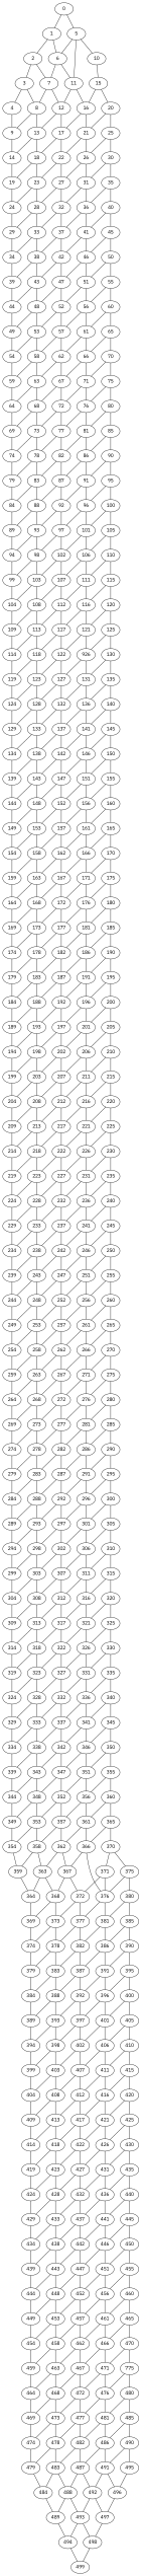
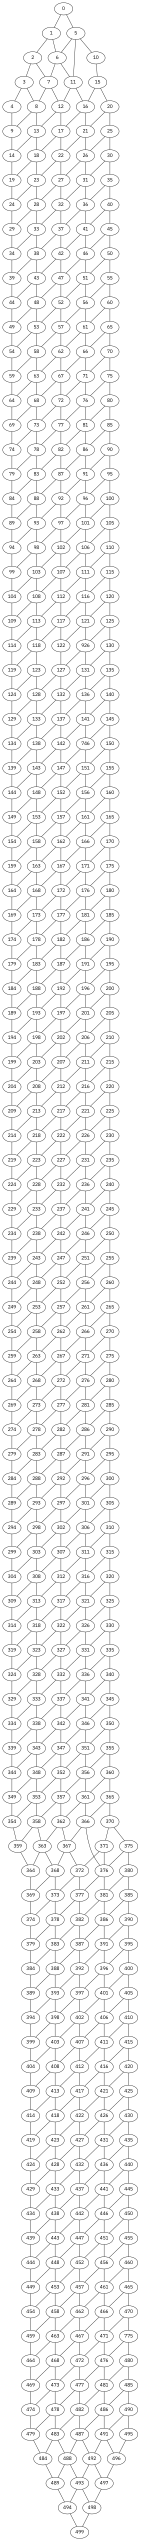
  graph {
    fontname="IBM Plex Sans"
    node [fontname="IBM Plex Sans"]
    edge [fontname="IBM Plex Sans"]
    n1 [label=0]
    n2 [label=1]
    n3 [label=5]
    n4 [label=2]
    n5 [label=6]
    n6 [label=10]
    n7 [label=11]
    n8 [label=3]
    n9 [label=7]
    n10 [label=4]
    n11 [label=8]
    n12 [label=12]
    n13 [label=9]
    n14 [label=13]
    n15 [label=14]
    n16 [label=15]
    n17 [label=16]
    n18 [label=17]
    n19 [label=18]
    n20 [label=19]
    n21 [label=20]
    n22 [label=21]
    n23 [label=22]
    n24 [label=23]
    n25 [label=24]
    n26 [label=25]
    n27 [label=26]
    n28 [label=27]
    n29 [label=28]
    n30 [label=29]
    n31 [label=30]
    n32 [label=31]
    n33 [label=32]
    n34 [label=33]
    n35 [label=34]
    n36 [label=35]
    n37 [label=36]
    n38 [label=37]
    n39 [label=38]
    n40 [label=39]
    n41 [label=40]
    n42 [label=41]
    n43 [label=42]
    n44 [label=43]
    n45 [label=44]
    n46 [label=45]
    n47 [label=46]
    n48 [label=47]
    n49 [label=48]
    n50 [label=49]
    n51 [label=50]
    n52 [label=51]
    n53 [label=52]
    n54 [label=53]
    n55 [label=54]
    n56 [label=55]
    n57 [label=56]
    n58 [label=57]
    n59 [label=58]
    n60 [label=59]
    n61 [label=60]
    n62 [label=61]
    n63 [label=62]
    n64 [label=63]
    n65 [label=64]
    n66 [label=65]
    n67 [label=66]
    n68 [label=67]
    n69 [label=68]
    n70 [label=69]
    n71 [label=70]
    n72 [label=71]
    n73 [label=72]
    n74 [label=73]
    n75 [label=74]
    n76 [label=75]
    n77 [label=76]
    n78 [label=77]
    n79 [label=78]
    n80 [label=79]
    n81 [label=80]
    n82 [label=81]
    n83 [label=82]
    n84 [label=83]
    n85 [label=84]
    n86 [label=85]
    n87 [label=86]
    n88 [label=87]
    n89 [label=88]
    n90 [label=89]
    n91 [label=90]
    n92 [label=91]
    n93 [label=92]
    n94 [label=93]
    n95 [label=94]
    n96 [label=95]
    n97 [label=96]
    n98 [label=97]
    n99 [label=98]
    n100 [label=99]
    n101 [label=100]
    n102 [label=101]
    n103 [label=102]
    n104 [label=103]
    n105 [label=104]
    n106 [label=105]
    n107 [label=106]
    n108 [label=107]
    n109 [label=108]
    n110 [label=109]
    n111 [label=110]
    n112 [label=111]
    n113 [label=112]
    n114 [label=113]
    n115 [label=114]
    n116 [label=115]
    n117 [label=116]
    n118 [label=117]
    n119 [label=118]
    n120 [label=119]
    n121 [label=120]
    n122 [label=121]
    n123 [label=122]
    n124 [label=123]
    n125 [label=124]
    n126 [label=125]
    n127 [label=926]
    n128 [label=127]
    n129 [label=128]
    n130 [label=129]
    n131 [label=130]
    n132 [label=131]
    n133 [label=132]
    n134 [label=133]
    n135 [label=134]
    n136 [label=135]
    n137 [label=136]
    n138 [label=137]
    n139 [label=138]
    n140 [label=139]
    n141 [label=140]
    n142 [label=141]
    n143 [label=142]
    n144 [label=143]
    n145 [label=144]
    n146 [label=145]
-   n147 [label=146]
+   n147 [label=746]
    n148 [label=147]
    n149 [label=148]
    n150 [label=149]
    n151 [label=150]
    n152 [label=151]
    n153 [label=152]
    n154 [label=153]
    n155 [label=154]
    n156 [label=155]
    n157 [label=156]
    n158 [label=157]
    n159 [label=158]
    n160 [label=159]
    n161 [label=160]
    n162 [label=161]
    n163 [label=162]
    n164 [label=163]
    n165 [label=164]
    n166 [label=165]
    n167 [label=166]
    n168 [label=167]
    n169 [label=168]
    n170 [label=169]
    n171 [label=170]
    n172 [label=171]
    n173 [label=172]
    n174 [label=173]
    n175 [label=174]
    n176 [label=175]
    n177 [label=176]
    n178 [label=177]
    n179 [label=178]
    n180 [label=179]
    n181 [label=180]
    n182 [label=181]
    n183 [label=182]
    n184 [label=183]
    n185 [label=184]
    n186 [label=185]
    n187 [label=186]
    n188 [label=187]
    n189 [label=188]
    n190 [label=189]
    n191 [label=190]
    n192 [label=191]
    n193 [label=192]
    n194 [label=193]
    n195 [label=194]
    n196 [label=195]
    n197 [label=196]
    n198 [label=197]
    n199 [label=198]
    n200 [label=199]
    n201 [label=200]
    n202 [label=201]
    n203 [label=202]
    n204 [label=203]
    n205 [label=204]
    n206 [label=205]
    n207 [label=206]
    n208 [label=207]
    n209 [label=208]
    n210 [label=209]
    n211 [label=210]
    n212 [label=211]
    n213 [label=212]
    n214 [label=213]
    n215 [label=214]
    n216 [label=215]
    n217 [label=216]
    n218 [label=217]
    n219 [label=218]
    n220 [label=219]
    n221 [label=220]
    n222 [label=221]
    n223 [label=222]
    n224 [label=223]
    n225 [label=224]
    n226 [label=225]
    n227 [label=226]
    n228 [label=227]
    n229 [label=228]
    n230 [label=229]
    n231 [label=230]
    n232 [label=231]
    n233 [label=232]
    n234 [label=233]
    n235 [label=234]
    n236 [label=235]
    n237 [label=236]
    n238 [label=237]
    n239 [label=238]
    n240 [label=239]
    n241 [label=240]
    n242 [label=241]
    n243 [label=242]
    n244 [label=243]
    n245 [label=244]
    n246 [label=245]
    n247 [label=246]
    n248 [label=247]
    n249 [label=248]
    n250 [label=249]
    n251 [label=250]
    n252 [label=251]
    n253 [label=252]
    n254 [label=253]
    n255 [label=254]
    n256 [label=255]
    n257 [label=256]
    n258 [label=257]
    n259 [label=258]
    n260 [label=259]
    n261 [label=260]
    n262 [label=261]
    n263 [label=262]
    n264 [label=263]
    n265 [label=264]
    n266 [label=265]
    n267 [label=266]
    n268 [label=267]
    n269 [label=268]
    n270 [label=269]
    n271 [label=270]
    n272 [label=271]
    n273 [label=272]
    n274 [label=273]
    n275 [label=274]
    n276 [label=275]
    n277 [label=276]
    n278 [label=277]
    n279 [label=278]
    n280 [label=279]
    n281 [label=280]
    n282 [label=281]
    n283 [label=282]
    n284 [label=283]
    n285 [label=284]
    n286 [label=285]
    n287 [label=286]
    n288 [label=287]
    n289 [label=288]
    n290 [label=289]
    n291 [label=290]
    n292 [label=291]
    n293 [label=292]
    n294 [label=293]
    n295 [label=294]
    n296 [label=295]
    n297 [label=296]
    n298 [label=297]
    n299 [label=298]
    n300 [label=299]
    n301 [label=300]
    n302 [label=301]
    n303 [label=302]
    n304 [label=303]
    n305 [label=304]
    n306 [label=305]
    n307 [label=306]
    n308 [label=307]
    n309 [label=308]
    n310 [label=309]
    n311 [label=310]
    n312 [label=311]
    n313 [label=312]
    n314 [label=313]
    n315 [label=314]
    n316 [label=315]
    n317 [label=316]
    n318 [label=317]
    n319 [label=318]
    n320 [label=319]
    n321 [label=320]
    n322 [label=321]
    n323 [label=322]
    n324 [label=323]
    n325 [label=324]
    n326 [label=325]
    n327 [label=326]
    n328 [label=327]
    n329 [label=328]
    n330 [label=329]
    n331 [label=330]
    n332 [label=331]
    n333 [label=332]
    n334 [label=333]
    n335 [label=334]
    n336 [label=335]
    n337 [label=336]
    n338 [label=337]
    n339 [label=338]
    n340 [label=339]
    n341 [label=340]
    n342 [label=341]
    n343 [label=342]
    n344 [label=343]
    n345 [label=344]
    n346 [label=345]
    n347 [label=346]
    n348 [label=347]
    n349 [label=348]
    n350 [label=349]
    n351 [label=350]
    n352 [label=351]
    n353 [label=352]
    n354 [label=353]
    n355 [label=354]
    n356 [label=355]
    n357 [label=356]
    n358 [label=357]
    n359 [label=358]
    n360 [label=359]
    n361 [label=360]
    n362 [label=361]
    n363 [label=362]
    n364 [label=363]
    n365 [label=364]
    n366 [label=365]
    n367 [label=366]
    n368 [label=367]
    n369 [label=368]
    n370 [label=369]
    n371 [label=370]
    n372 [label=376]
    n373 [label=372]
    n374 [label=373]
    n375 [label=374]
    n376 [label=371]
    n377 [label=375]
    n378 [label=377]
    n379 [label=378]
    n380 [label=379]
    n381 [label=380]
    n382 [label=381]
    n383 [label=382]
    n384 [label=383]
    n385 [label=384]
    n386 [label=385]
    n387 [label=386]
    n388 [label=387]
    n389 [label=388]
    n390 [label=389]
    n391 [label=390]
    n392 [label=391]
    n393 [label=392]
    n394 [label=393]
    n395 [label=394]
    n396 [label=395]
    n397 [label=396]
    n398 [label=397]
    n399 [label=398]
    n400 [label=399]
    n401 [label=400]
    n402 [label=401]
    n403 [label=402]
    n404 [label=403]
    n405 [label=404]
    n406 [label=405]
    n407 [label=406]
    n408 [label=407]
    n409 [label=408]
    n410 [label=409]
    n411 [label=410]
    n412 [label=411]
    n413 [label=412]
    n414 [label=413]
    n415 [label=414]
    n416 [label=415]
    n417 [label=416]
    n418 [label=417]
    n419 [label=418]
    n420 [label=419]
    n421 [label=420]
    n422 [label=421]
    n423 [label=422]
    n424 [label=423]
    n425 [label=424]
    n426 [label=425]
    n427 [label=426]
    n428 [label=427]
    n429 [label=428]
    n430 [label=429]
    n431 [label=430]
    n432 [label=431]
    n433 [label=432]
    n434 [label=433]
    n435 [label=434]
    n436 [label=435]
    n437 [label=436]
    n438 [label=437]
    n439 [label=438]
    n440 [label=439]
    n441 [label=440]
    n442 [label=441]
    n443 [label=442]
    n444 [label=443]
    n445 [label=444]
    n446 [label=445]
    n447 [label=446]
    n448 [label=447]
    n449 [label=448]
    n450 [label=449]
    n451 [label=450]
    n452 [label=451]
    n453 [label=452]
    n454 [label=453]
    n455 [label=454]
    n456 [label=455]
    n457 [label=456]
    n458 [label=457]
    n459 [label=458]
    n460 [label=459]
    n461 [label=460]
    n462 [label=461]
    n463 [label=462]
    n464 [label=463]
    n465 [label=464]
    n466 [label=465]
    n467 [label=466]
    n468 [label=467]
    n469 [label=468]
    n470 [label=469]
    n471 [label=470]
    n472 [label=471]
    n473 [label=472]
    n474 [label=473]
    n475 [label=474]
    n476 [label=775]
    n477 [label=476]
    n478 [label=477]
    n479 [label=478]
    n480 [label=479]
    n481 [label=480]
    n482 [label=481]
    n483 [label=482]
    n484 [label=483]
    n485 [label=484]
    n486 [label=485]
    n487 [label=486]
    n488 [label=487]
    n489 [label=488]
    n490 [label=489]
    n491 [label=490]
    n492 [label=491]
    n493 [label=492]
    n494 [label=493]
    n495 [label=494]
    n496 [label=495]
    n497 [label=496]
    n498 [label=497]
    n499 [label=498]
    n500 [label=499]
    n1 -- n2
    n1 -- n3
    n2 -- n4
    n2 -- n5
    n3 -- n5
    n3 -- n6
    n3 -- n7
    n4 -- n8
    n4 -- n9
    n5 -- n7
    n5 -- n9
    n6 -- n16
    n7 -- n12
    n7 -- n17
    n8 -- n10
    n8 -- n11
    n9 -- n11
    n9 -- n12
    n10 -- n13
    n11 -- n13
    n11 -- n14
    n12 -- n14
    n12 -- n18
    n13 -- n15
    n14 -- n15
    n14 -- n19
    n15 -- n20
    n16 -- n17
    n16 -- n21
    n17 -- n18
    n17 -- n22
    n18 -- n19
    n18 -- n23
    n19 -- n20
    n19 -- n24
    n20 -- n25
    n21 -- n22
    n21 -- n26
    n22 -- n23
    n22 -- n27
    n23 -- n24
    n23 -- n28
    n24 -- n25
    n24 -- n29
    n25 -- n30
    n26 -- n27
    n26 -- n31
    n27 -- n28
    n27 -- n32
    n28 -- n29
    n28 -- n33
    n29 -- n30
    n29 -- n34
    n30 -- n35
    n31 -- n32
    n31 -- n36
    n32 -- n33
    n32 -- n37
    n33 -- n34
    n33 -- n38
    n34 -- n35
    n34 -- n39
    n35 -- n40
    n36 -- n37
    n36 -- n41
    n37 -- n38
    n37 -- n42
    n38 -- n39
    n38 -- n43
    n39 -- n40
    n39 -- n44
    n40 -- n45
    n41 -- n42
    n41 -- n46
    n42 -- n43
    n42 -- n47
    n43 -- n44
    n43 -- n48
    n44 -- n45
    n44 -- n49
    n45 -- n50
    n46 -- n47
    n46 -- n51
    n47 -- n48
    n47 -- n52
    n48 -- n49
    n48 -- n53
    n49 -- n50
    n49 -- n54
    n50 -- n55
    n51 -- n52
    n51 -- n56
    n52 -- n53
    n52 -- n57
    n53 -- n54
    n53 -- n58
    n54 -- n55
    n54 -- n59
    n55 -- n60
    n56 -- n57
    n56 -- n61
    n57 -- n58
    n57 -- n62
    n58 -- n59
    n58 -- n63
    n59 -- n60
    n59 -- n64
    n60 -- n65
    n61 -- n62
    n61 -- n66
    n62 -- n63
    n62 -- n67
    n63 -- n64
    n63 -- n68
    n64 -- n65
    n64 -- n69
    n65 -- n70
    n66 -- n67
    n66 -- n71
    n67 -- n68
    n67 -- n72
    n68 -- n69
    n68 -- n73
    n69 -- n70
    n69 -- n74
    n70 -- n75
    n71 -- n72
    n71 -- n76
    n72 -- n73
    n72 -- n77
    n73 -- n74
    n73 -- n78
    n74 -- n75
    n74 -- n79
    n75 -- n80
    n76 -- n77
    n76 -- n81
    n77 -- n78
    n77 -- n82
    n78 -- n79
    n78 -- n83
    n79 -- n80
    n79 -- n84
    n80 -- n85
    n81 -- n82
    n81 -- n86
    n82 -- n83
    n82 -- n87
    n83 -- n84
    n83 -- n88
    n84 -- n85
    n84 -- n89
    n85 -- n90
    n86 -- n87
    n86 -- n91
    n87 -- n88
    n87 -- n92
    n88 -- n89
    n88 -- n93
    n89 -- n90
    n89 -- n94
    n90 -- n95
    n91 -- n92
    n91 -- n96
    n92 -- n93
    n92 -- n97
    n93 -- n94
    n93 -- n98
    n94 -- n95
    n94 -- n99
    n95 -- n100
    n96 -- n97
    n96 -- n101
    n97 -- n98
    n97 -- n102
    n98 -- n99
    n98 -- n103
    n99 -- n100
    n99 -- n104
    n100 -- n105
    n101 -- n102
    n101 -- n106
    n102 -- n103
    n102 -- n107
    n103 -- n104
    n103 -- n108
    n104 -- n105
    n104 -- n109
    n105 -- n110
    n106 -- n107
    n106 -- n111
    n107 -- n108
    n107 -- n112
    n108 -- n109
    n108 -- n113
    n109 -- n110
    n109 -- n114
    n110 -- n115
    n111 -- n112
    n111 -- n116
    n112 -- n113
    n112 -- n117
    n113 -- n114
    n113 -- n118
    n114 -- n115
    n114 -- n119
    n115 -- n120
    n116 -- n117
    n116 -- n121
    n117 -- n118
    n117 -- n122
    n118 -- n119
    n118 -- n123
    n119 -- n120
    n119 -- n124
    n120 -- n125
    n121 -- n122
    n121 -- n126
    n122 -- n123
    n122 -- n127
-   n123 -- n124
    n123 -- n128
    n124 -- n125
    n124 -- n129
    n125 -- n130
    n126 -- n127
    n126 -- n131
    n127 -- n128
    n127 -- n132
    n128 -- n129
    n128 -- n133
    n129 -- n130
    n129 -- n134
    n130 -- n135
    n131 -- n132
    n131 -- n136
    n132 -- n133
    n132 -- n137
    n133 -- n134
    n133 -- n138
    n134 -- n135
    n134 -- n139
    n135 -- n140
    n136 -- n137
    n136 -- n141
    n137 -- n138
    n137 -- n142
    n138 -- n139
    n138 -- n143
    n139 -- n140
    n139 -- n144
    n140 -- n145
    n141 -- n142
    n141 -- n146
    n142 -- n143
    n142 -- n147
    n143 -- n144
    n143 -- n148
    n144 -- n145
    n144 -- n149
    n145 -- n150
    n146 -- n147
    n146 -- n151
    n147 -- n148
    n147 -- n152
    n148 -- n149
    n148 -- n153
    n149 -- n150
    n149 -- n154
    n150 -- n155
    n151 -- n152
    n151 -- n156
    n152 -- n153
    n152 -- n157
    n153 -- n154
    n153 -- n158
    n154 -- n155
    n154 -- n159
    n155 -- n160
    n156 -- n157
    n156 -- n161
    n157 -- n158
    n157 -- n162
    n158 -- n159
    n158 -- n163
    n159 -- n160
    n159 -- n164
    n160 -- n165
    n161 -- n162
    n161 -- n166
    n162 -- n163
    n162 -- n167
    n163 -- n164
    n163 -- n168
    n164 -- n165
    n164 -- n169
    n165 -- n170
    n166 -- n167
    n166 -- n171
    n167 -- n168
    n167 -- n172
    n168 -- n169
    n168 -- n173
    n169 -- n170
    n169 -- n174
    n170 -- n175
    n171 -- n172
    n171 -- n176
    n172 -- n173
    n172 -- n177
    n173 -- n174
    n173 -- n178
    n174 -- n175
    n174 -- n179
    n175 -- n180
    n176 -- n177
    n176 -- n181
    n177 -- n178
    n177 -- n182
    n178 -- n179
    n178 -- n183
    n179 -- n180
    n179 -- n184
    n180 -- n185
    n181 -- n182
    n181 -- n186
    n182 -- n183
    n182 -- n187
    n183 -- n184
    n183 -- n188
    n184 -- n185
    n184 -- n189
    n185 -- n190
    n186 -- n187
    n186 -- n191
    n187 -- n188
    n187 -- n192
    n188 -- n189
    n188 -- n193
    n189 -- n190
    n189 -- n194
    n190 -- n195
    n191 -- n192
    n191 -- n196
    n192 -- n193
    n192 -- n197
    n193 -- n194
    n193 -- n198
    n194 -- n195
    n194 -- n199
    n195 -- n200
    n196 -- n197
    n196 -- n201
    n197 -- n198
    n197 -- n202
    n198 -- n199
    n198 -- n203
    n199 -- n200
    n199 -- n204
    n200 -- n205
    n201 -- n202
    n201 -- n206
    n202 -- n203
    n202 -- n207
    n203 -- n204
    n203 -- n208
    n204 -- n205
    n204 -- n209
    n205 -- n210
    n206 -- n207
    n206 -- n211
    n207 -- n208
    n207 -- n212
    n208 -- n209
    n208 -- n213
    n209 -- n210
    n209 -- n214
    n210 -- n215
    n211 -- n212
    n211 -- n216
    n212 -- n213
    n212 -- n217
    n213 -- n214
    n213 -- n218
    n214 -- n215
    n214 -- n219
    n215 -- n220
    n216 -- n217
    n216 -- n221
    n217 -- n218
    n217 -- n222
    n218 -- n219
    n218 -- n223
    n219 -- n220
    n219 -- n224
    n220 -- n225
    n221 -- n222
    n221 -- n226
    n222 -- n223
    n222 -- n227
    n223 -- n224
    n223 -- n228
    n224 -- n225
    n224 -- n229
    n225 -- n230
    n226 -- n227
    n226 -- n231
    n227 -- n228
    n227 -- n232
    n228 -- n229
    n228 -- n233
    n229 -- n230
    n229 -- n234
    n230 -- n235
    n231 -- n232
    n231 -- n236
    n232 -- n233
    n232 -- n237
    n233 -- n234
    n233 -- n238
    n234 -- n235
    n234 -- n239
    n235 -- n240
    n236 -- n237
    n236 -- n241
    n237 -- n238
    n237 -- n242
    n238 -- n239
    n238 -- n243
    n239 -- n240
    n239 -- n244
    n240 -- n245
    n241 -- n242
    n241 -- n246
    n242 -- n243
    n242 -- n247
    n243 -- n244
    n243 -- n248
    n244 -- n245
    n244 -- n249
    n245 -- n250
    n246 -- n247
    n246 -- n251
    n247 -- n248
    n247 -- n252
    n248 -- n249
    n248 -- n253
    n249 -- n250
    n249 -- n254
    n250 -- n255
    n251 -- n252
    n251 -- n256
    n252 -- n253
    n252 -- n257
    n253 -- n254
    n253 -- n258
    n254 -- n255
    n254 -- n259
    n255 -- n260
    n256 -- n257
    n256 -- n261
    n257 -- n258
    n257 -- n262
    n258 -- n259
    n258 -- n263
    n259 -- n260
    n259 -- n264
    n260 -- n265
    n261 -- n262
    n261 -- n266
    n262 -- n263
    n262 -- n267
    n263 -- n264
    n263 -- n268
    n264 -- n265
    n264 -- n269
    n265 -- n270
    n266 -- n267
    n266 -- n271
    n267 -- n268
    n267 -- n272
    n268 -- n269
    n268 -- n273
    n269 -- n270
    n269 -- n274
    n270 -- n275
    n271 -- n272
    n271 -- n276
    n272 -- n273
    n272 -- n277
    n273 -- n274
    n273 -- n278
    n274 -- n275
    n274 -- n279
    n275 -- n280
    n276 -- n277
    n276 -- n281
    n277 -- n278
    n277 -- n282
    n278 -- n279
    n278 -- n283
    n279 -- n280
    n279 -- n284
    n280 -- n285
    n281 -- n282
    n281 -- n286
    n282 -- n283
    n282 -- n287
    n283 -- n284
    n283 -- n288
    n284 -- n285
    n284 -- n289
    n285 -- n290
    n286 -- n287
    n286 -- n291
    n287 -- n288
    n287 -- n292
    n288 -- n289
    n288 -- n293
    n289 -- n290
    n289 -- n294
    n290 -- n295
    n291 -- n292
    n291 -- n296
    n292 -- n293
    n292 -- n297
    n293 -- n294
    n293 -- n298
    n294 -- n295
    n294 -- n299
    n295 -- n300
    n296 -- n297
    n296 -- n301
    n297 -- n298
    n297 -- n302
    n298 -- n299
    n298 -- n303
    n299 -- n300
    n299 -- n304
    n300 -- n305
    n301 -- n302
    n301 -- n306
    n302 -- n303
    n302 -- n307
    n303 -- n304
    n303 -- n308
    n304 -- n305
    n304 -- n309
    n305 -- n310
    n306 -- n307
    n306 -- n311
    n307 -- n308
    n307 -- n312
    n308 -- n309
    n308 -- n313
    n309 -- n310
    n309 -- n314
    n310 -- n315
    n311 -- n312
    n311 -- n316
    n312 -- n313
    n312 -- n317
    n313 -- n314
    n313 -- n318
    n314 -- n315
    n314 -- n319
    n315 -- n320
    n316 -- n317
    n316 -- n321
    n317 -- n318
    n317 -- n322
    n318 -- n319
    n318 -- n323
    n319 -- n320
    n319 -- n324
    n320 -- n325
    n321 -- n322
    n321 -- n326
    n322 -- n323
    n322 -- n327
    n323 -- n324
    n323 -- n328
    n324 -- n325
    n324 -- n329
    n325 -- n330
    n326 -- n327
    n326 -- n331
    n327 -- n328
    n327 -- n332
    n328 -- n329
    n328 -- n333
    n329 -- n330
    n329 -- n334
    n330 -- n335
    n331 -- n332
    n331 -- n336
    n332 -- n333
    n332 -- n337
    n333 -- n334
    n333 -- n338
    n334 -- n335
    n334 -- n339
    n335 -- n340
    n336 -- n337
    n336 -- n341
    n337 -- n338
    n337 -- n342
    n338 -- n339
    n338 -- n343
    n339 -- n340
    n339 -- n344
    n340 -- n345
    n341 -- n342
    n341 -- n346
    n342 -- n343
    n342 -- n347
    n343 -- n344
    n343 -- n348
    n344 -- n345
    n344 -- n349
    n345 -- n350
    n346 -- n347
    n346 -- n351
    n347 -- n348
    n347 -- n352
    n348 -- n349
    n348 -- n353
    n349 -- n350
    n349 -- n354
    n350 -- n355
    n351 -- n352
    n351 -- n356
    n352 -- n353
    n352 -- n357
    n353 -- n354
    n353 -- n358
    n354 -- n355
    n354 -- n359
    n355 -- n360
    n356 -- n357
    n356 -- n361
    n357 -- n358
    n357 -- n362
    n358 -- n359
    n358 -- n363
    n359 -- n360
    n359 -- n364
    n360 -- n365
    n361 -- n362
    n361 -- n366
    n362 -- n363
    n362 -- n367
    n363 -- n364
    n363 -- n368
    n364 -- n365
    n364 -- n369
    n365 -- n370
    n366 -- n367
    n366 -- n371
    n367 -- n368
    n367 -- n372
    n368 -- n369
    n368 -- n373
    n369 -- n370
    n369 -- n374
    n370 -- n375
    n371 -- n376
    n371 -- n377
    n372 -- n378
    n372 -- n382
    n373 -- n374
    n373 -- n378
    n374 -- n375
    n374 -- n379
    n375 -- n380
    n376 -- n372
    n376 -- n373
    n377 -- n372
    n377 -- n381
    n378 -- n379
    n378 -- n383
    n379 -- n380
    n379 -- n384
    n380 -- n385
    n381 -- n382
    n381 -- n386
    n382 -- n383
    n382 -- n387
    n383 -- n384
    n383 -- n388
    n384 -- n385
    n384 -- n389
    n385 -- n390
    n386 -- n387
    n386 -- n391
    n387 -- n388
    n387 -- n392
    n388 -- n389
    n388 -- n393
    n389 -- n390
    n389 -- n394
    n390 -- n395
    n391 -- n392
    n391 -- n396
    n392 -- n393
    n392 -- n397
    n393 -- n394
    n393 -- n398
    n394 -- n395
    n394 -- n399
    n395 -- n400
    n396 -- n397
    n396 -- n401
    n397 -- n398
    n397 -- n402
    n398 -- n399
    n398 -- n403
    n399 -- n400
    n399 -- n404
    n400 -- n405
    n401 -- n402
    n401 -- n406
    n402 -- n403
    n402 -- n407
    n403 -- n404
    n403 -- n408
    n404 -- n405
    n404 -- n409
    n405 -- n410
    n406 -- n407
    n406 -- n411
    n407 -- n408
    n407 -- n412
    n408 -- n409
    n408 -- n413
    n409 -- n410
    n409 -- n414
    n410 -- n415
    n411 -- n412
    n411 -- n416
    n412 -- n413
    n412 -- n417
    n413 -- n414
    n413 -- n418
    n414 -- n415
    n414 -- n419
    n415 -- n420
    n416 -- n417
    n416 -- n421
    n417 -- n418
    n417 -- n422
    n418 -- n419
    n418 -- n423
    n419 -- n420
    n419 -- n424
    n420 -- n425
    n421 -- n422
    n421 -- n426
    n422 -- n423
    n422 -- n427
    n423 -- n424
    n423 -- n428
    n424 -- n425
    n424 -- n429
    n425 -- n430
    n426 -- n427
    n426 -- n431
    n427 -- n428
    n427 -- n432
    n428 -- n429
    n428 -- n433
    n429 -- n430
    n429 -- n434
    n430 -- n435
    n431 -- n432
    n431 -- n436
    n432 -- n433
    n432 -- n437
    n433 -- n434
    n433 -- n438
    n434 -- n435
    n434 -- n439
    n435 -- n440
    n436 -- n437
    n436 -- n441
    n437 -- n438
    n437 -- n442
    n438 -- n439
    n438 -- n443
    n439 -- n440
    n439 -- n444
    n440 -- n445
    n441 -- n442
    n441 -- n446
    n442 -- n443
    n442 -- n447
    n443 -- n444
    n443 -- n448
    n444 -- n445
    n444 -- n449
    n445 -- n450
    n446 -- n447
    n446 -- n451
    n447 -- n448
    n447 -- n452
    n448 -- n449
    n448 -- n453
    n449 -- n450
    n449 -- n454
    n450 -- n455
    n451 -- n452
    n451 -- n456
    n452 -- n453
    n452 -- n457
    n453 -- n454
    n453 -- n458
    n454 -- n455
    n454 -- n459
    n455 -- n460
    n456 -- n457
    n456 -- n461
    n457 -- n458
    n457 -- n462
    n458 -- n459
    n458 -- n463
    n459 -- n460
    n459 -- n464
    n460 -- n465
    n461 -- n462
    n461 -- n466
    n462 -- n463
    n462 -- n467
    n463 -- n464
    n463 -- n468
    n464 -- n465
    n464 -- n469
    n465 -- n470
    n466 -- n467
    n466 -- n471
    n467 -- n468
    n467 -- n472
    n468 -- n469
    n468 -- n473
    n469 -- n470
    n469 -- n474
    n470 -- n475
    n471 -- n472
    n471 -- n476
    n472 -- n473
    n472 -- n477
    n473 -- n474
    n473 -- n478
    n474 -- n475
    n474 -- n479
    n475 -- n480
    n476 -- n477
    n476 -- n481
    n477 -- n478
    n477 -- n482
    n478 -- n479
    n478 -- n483
    n479 -- n480
    n479 -- n484
    n480 -- n485
    n481 -- n482
    n481 -- n486
    n482 -- n483
    n482 -- n487
    n483 -- n484
    n483 -- n488
    n484 -- n485
    n484 -- n489
    n485 -- n490
    n486 -- n487
    n486 -- n491
    n487 -- n488
    n487 -- n492
    n488 -- n489
    n488 -- n493
    n489 -- n490
    n489 -- n494
    n490 -- n495
    n491 -- n492
    n491 -- n496
    n492 -- n493
    n492 -- n497
    n493 -- n494
    n493 -- n498
    n494 -- n495
    n494 -- n499
    n495 -- n500
    n496 -- n497
    n497 -- n498
    n498 -- n499
    n499 -- n500
  }
